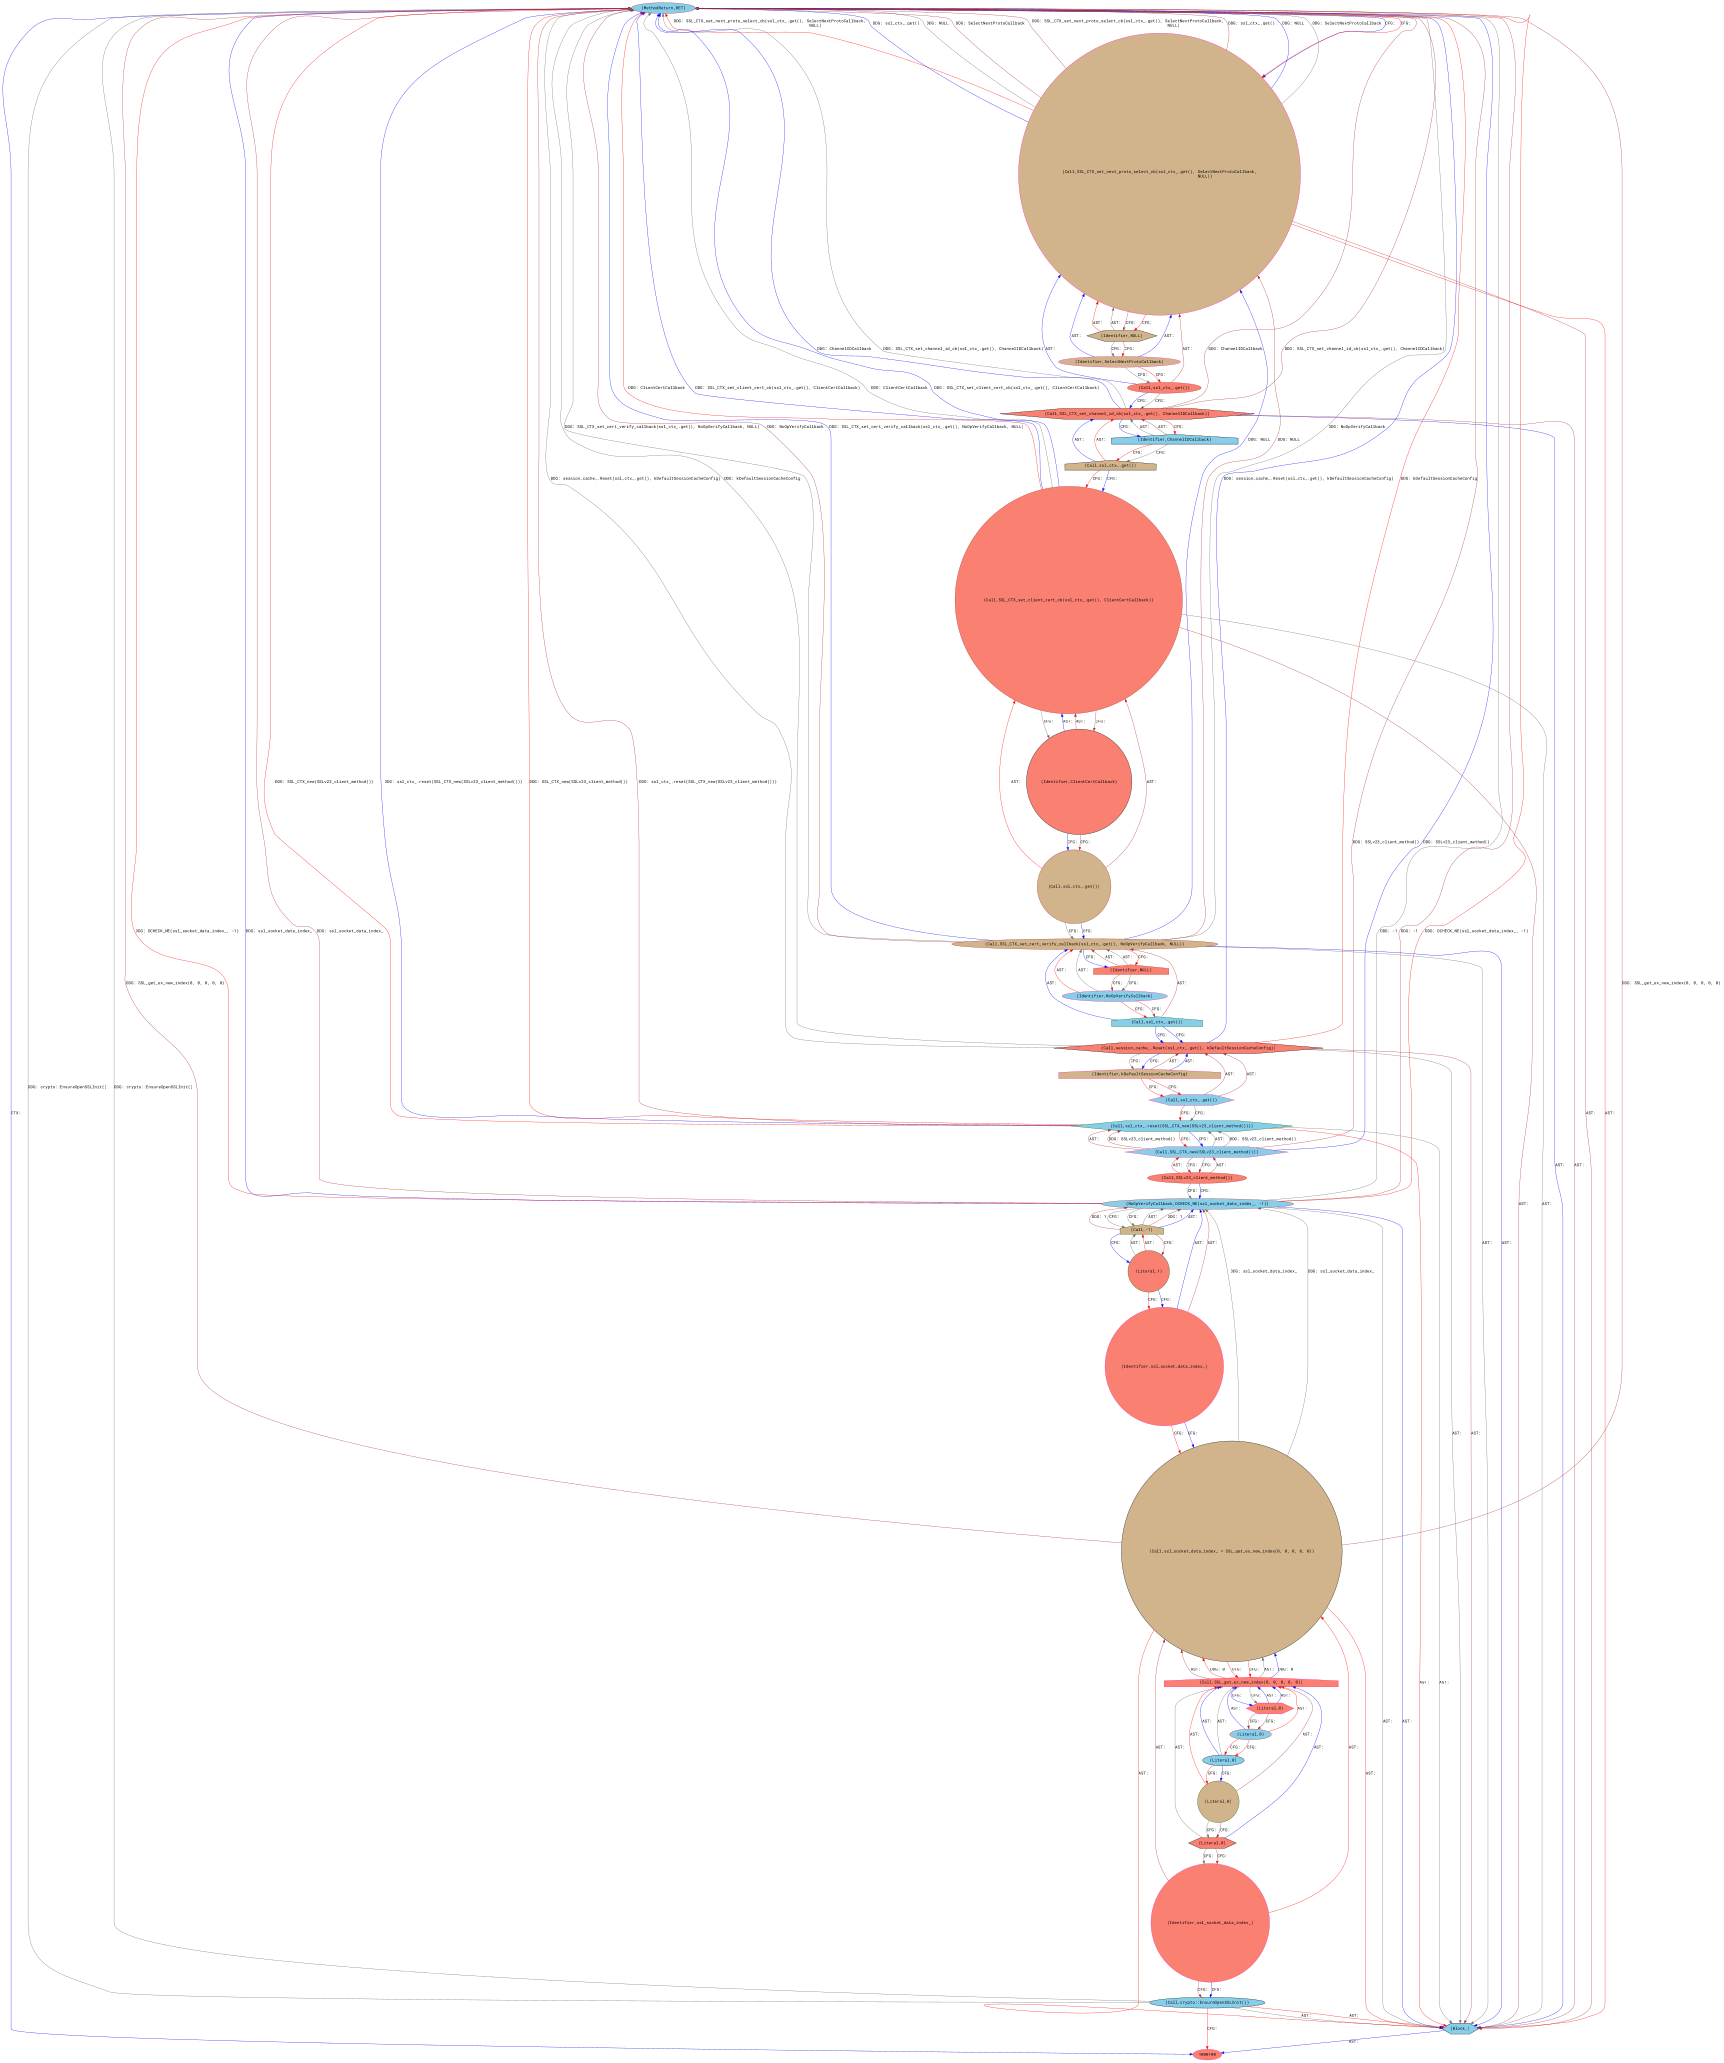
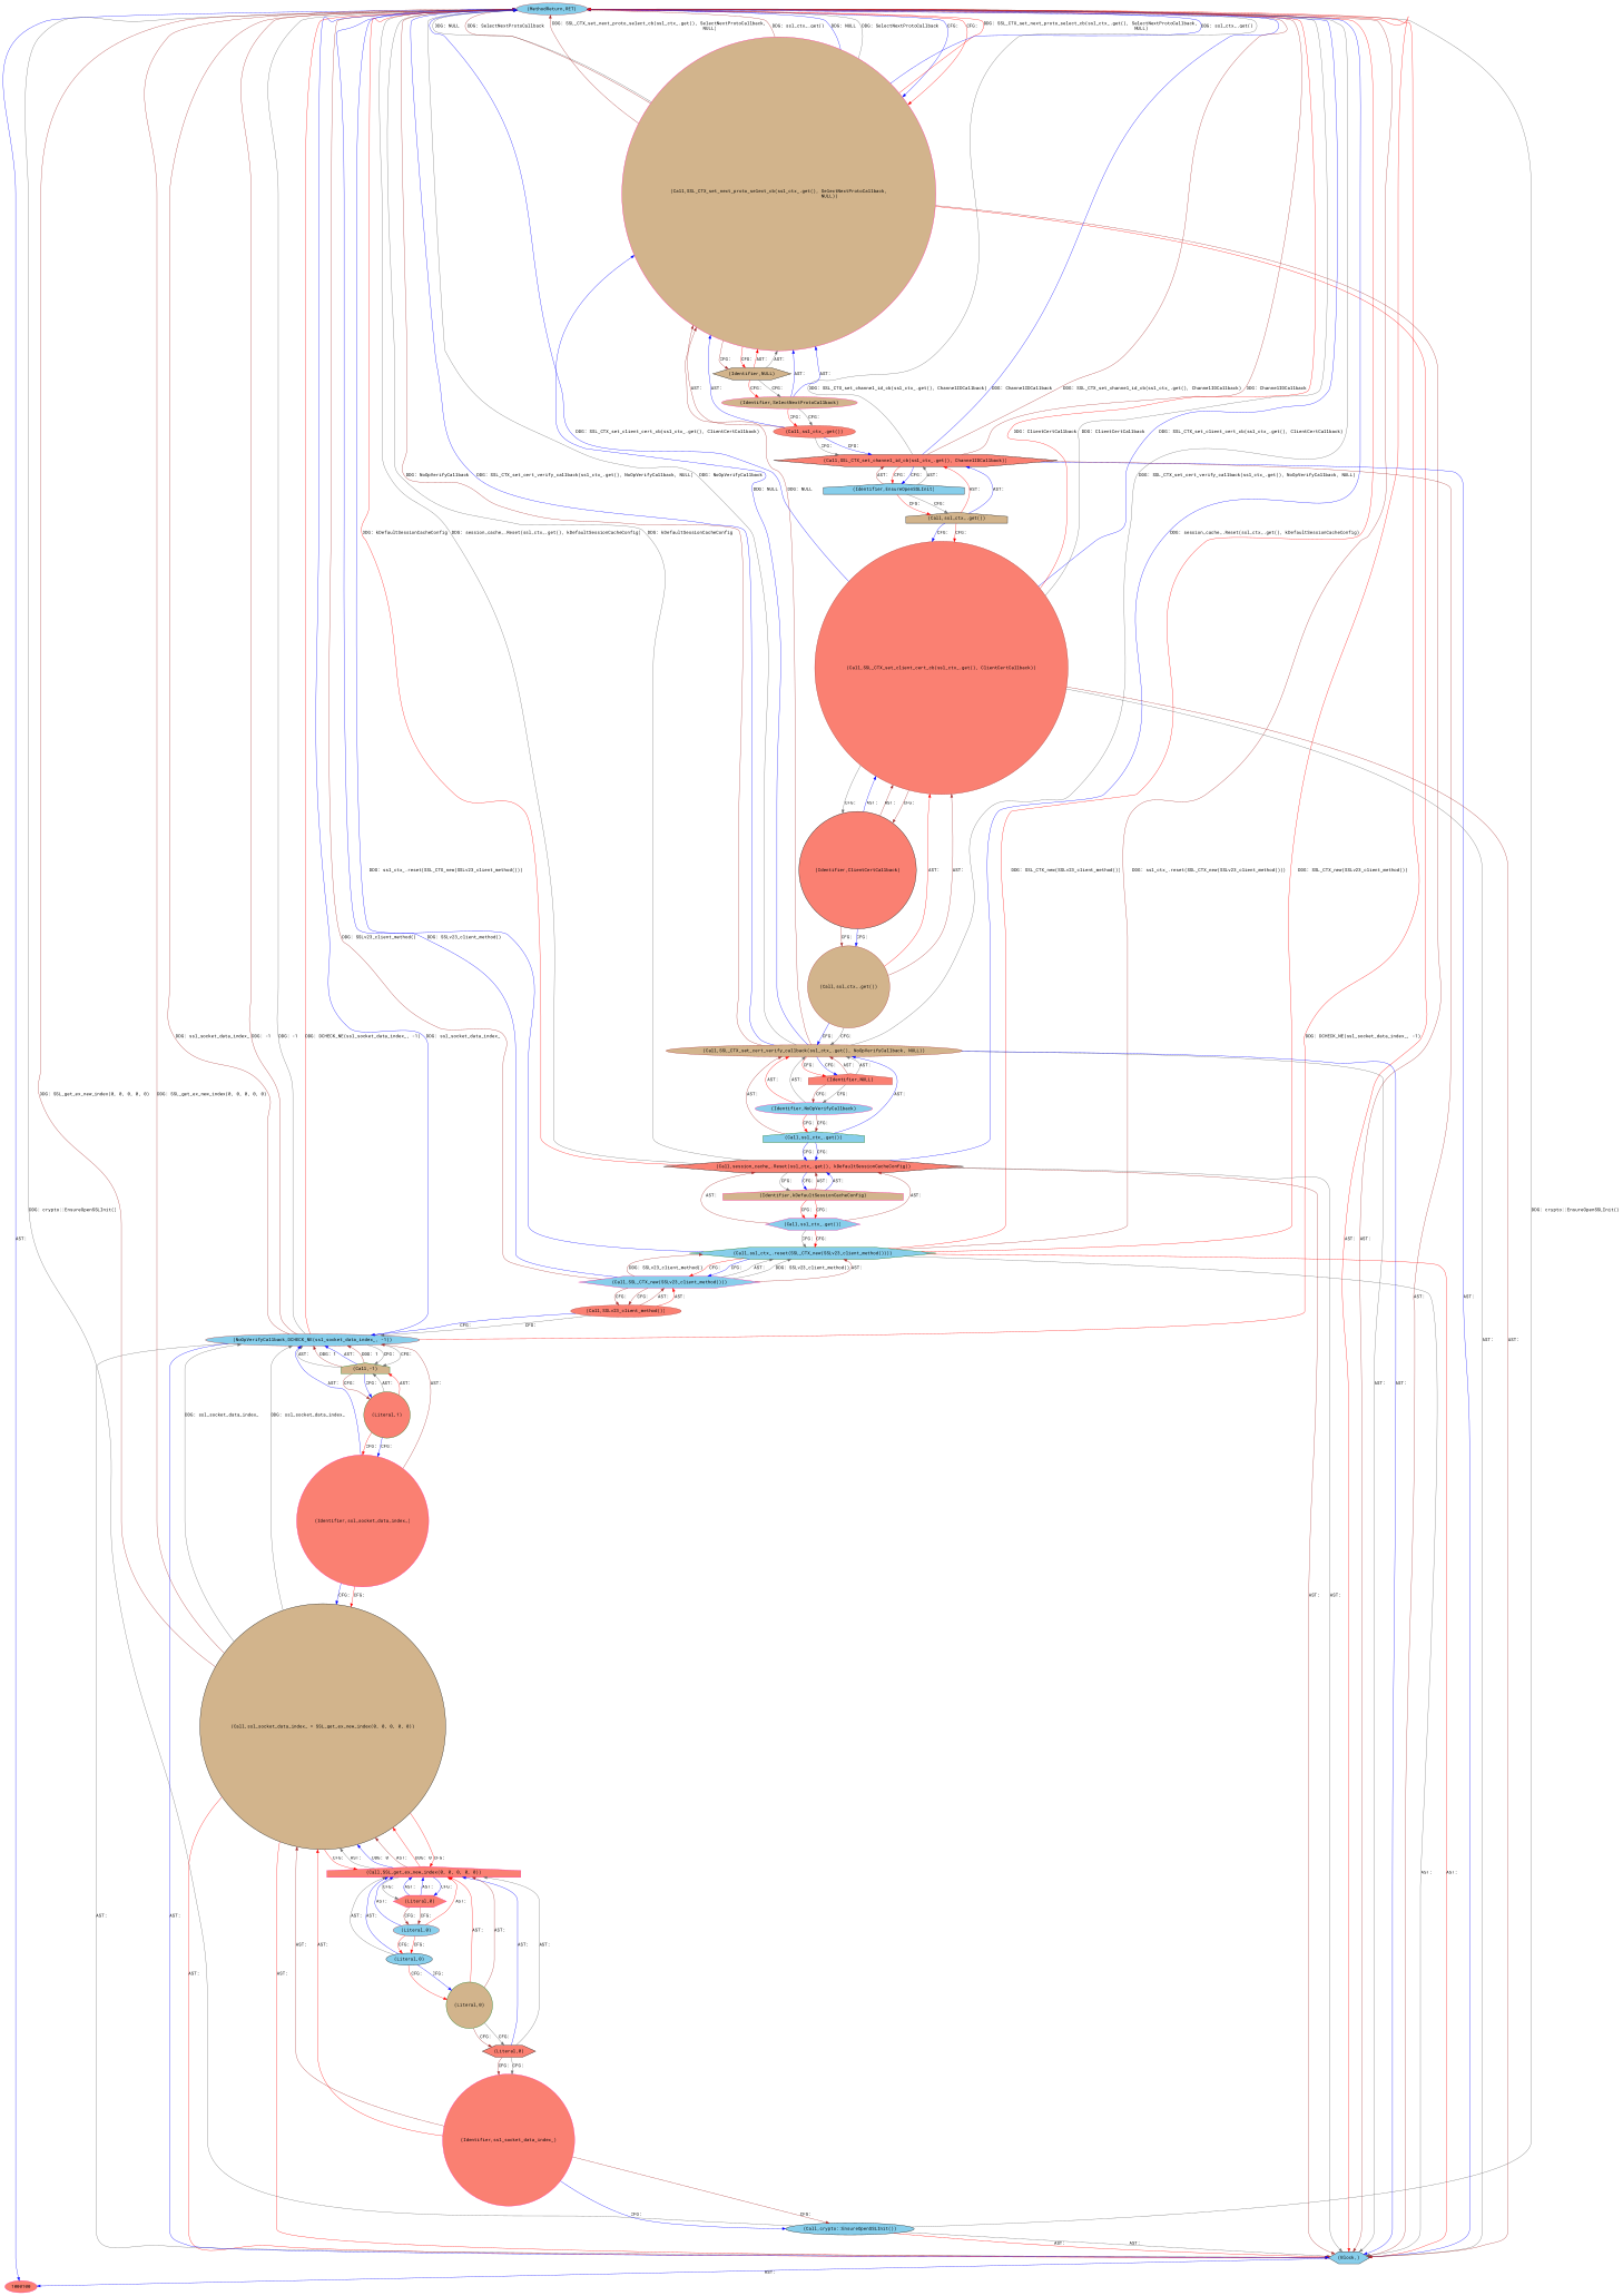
  digraph {
    fontname="Roboto Mono"
    node [color=black fillcolor=salmon fontname="Roboto Mono" shape=ellipse style=filled]
    edge [color=blue fontname="Roboto Mono"]
    n1 [fillcolor=skyblue label="(Block,)" shape=hexagon]
    1000100 [color=deeppink]
    n3 [color=brown fillcolor=skyblue label="(MethodReturn,RET)"]
    n4 [color=deeppink fillcolor=tan label="(Call,SSL_CTX_set_next_proto_select_cb(ssl_ctx_.get(), SelectNextProtoCallback,\n                                     NULL))" shape=circle]
    n5 [fillcolor=tan label="(Identifier,NULL)" shape=hexagon]
    n6 [color=brown label="(Call,ssl_ctx_.get())"]
    n7 [label="(Call,SSL_CTX_set_channel_id_cb(ssl_ctx_.get(), ChannelIDCallback))" shape=hexagon]
-   n8 [fillcolor=skyblue label="(Identifier,ChannelIDCallback)" shape=house]
+   n8 [fillcolor=skyblue label="(Identifier,EnsureOpenSSLInit)" shape=house]
    n9 [color=deeppink fillcolor=tan label="(Identifier,SelectNextProtoCallback)"]
    n10 [fillcolor=skyblue label="(Call,crypto::EnsureOpenSSLInit())"]
    n11 [color=deeppink label="(Call,SSL_get_ex_new_index(0, 0, 0, 0, 0))" shape=house]
    n12 [fillcolor=tan label="(Call,ssl_socket_data_index_ = SSL_get_ex_new_index(0, 0, 0, 0, 0))" shape=circle]
    n13 [color=deeppink label="(Literal,0)" shape=hexagon]
    n14 [color=brown fillcolor=skyblue label="(NoOpVerifyCallback,DCHECK_NE(ssl_socket_data_index_, -1))"]
    n15 [color=brown fillcolor=skyblue label="(Literal,0)"]
    n16 [color=darkgreen fillcolor=tan label="(Call,-1)" shape=house]
    n17 [color=deeppink label="(Identifier,ssl_socket_data_index_)" shape=circle]
    n18 [label="(Literal,0)" shape=hexagon]
    n19 [color=darkgreen fillcolor=tan label="(Literal,0)" shape=circle]
    n20 [fillcolor=skyblue label="(Literal,0)"]
    n21 [color=deeppink label="(Identifier,ssl_socket_data_index_)" shape=circle]
    n22 [color=darkgreen label="(Literal,1)" shape=circle]
    n23 [color=deeppink fillcolor=skyblue label="(Call,SSL_CTX_new(SSLv23_client_method()))" shape=hexagon]
    n24 [color=brown label="(Call,SSLv23_client_method())"]
    n25 [color=darkgreen fillcolor=skyblue label="(Call,ssl_ctx_.reset(SSL_CTX_new(SSLv23_client_method())))" shape=hexagon]
    n26 [color=deeppink fillcolor=skyblue label="(Call,ssl_ctx_.get())" shape=hexagon]
    n27 [label="(Call,session_cache_.Reset(ssl_ctx_.get(), kDefaultSessionCacheConfig))" shape=hexagon]
    n28 [color=deeppink fillcolor=tan label="(Identifier,kDefaultSessionCacheConfig)" shape=house]
    n29 [color=darkgreen fillcolor=skyblue label="(Call,ssl_ctx_.get())" shape=house]
    n30 [color=brown fillcolor=tan label="(Call,SSL_CTX_set_cert_verify_callback(ssl_ctx_.get(), NoOpVerifyCallback, NULL))"]
    n31 [color=brown label="(Identifier,NULL)" shape=house]
    n32 [color=deeppink fillcolor=skyblue label="(Identifier,NoOpVerifyCallback)"]
    n33 [color=brown fillcolor=tan label="(Call,ssl_ctx_.get())" shape=circle]
    n34 [color=brown label="(Call,SSL_CTX_set_client_cert_cb(ssl_ctx_.get(), ClientCertCallback))" shape=circle]
    n35 [label="(Identifier,ClientCertCallback)" shape=circle]
    n36 [fillcolor=tan label="(Call,ssl_ctx_.get())" shape=house]
    n1 -> 1000100 [label="AST: "]
-   n3 -> 1000100 [label="CTX: "]
+   n3 -> 1000100 [label="AST: "]
    n3 -> n4 [label="CFG: "]
    n3 -> n4 [color=red label="CFG: "]
    n4 -> n1 [color=brown label="AST: "]
    n4 -> n1 [color=red label="AST: "]
    n4 -> n3 [color=red label="DDG: SSL_CTX_set_next_proto_select_cb(ssl_ctx_.get(), SelectNextProtoCallback,\n                                     NULL)"]
    n4 -> n3 [label="DDG: ssl_ctx_.get()"]
    n4 -> n3 [color=gray40 label="DDG: NULL"]
    n4 -> n3 [color=brown label="DDG: SelectNextProtoCallback"]
    n4 -> n3 [color=brown label="DDG: SSL_CTX_set_next_proto_select_cb(ssl_ctx_.get(), SelectNextProtoCallback,\n                                     NULL)"]
    n4 -> n3 [color=brown label="DDG: ssl_ctx_.get()"]
    n4 -> n3 [label="DDG: NULL"]
    n4 -> n3 [color=gray40 label="DDG: SelectNextProtoCallback"]
    n4 -> n5 [color=brown label="CFG: "]
    n4 -> n5 [color=red label="CFG: "]
    n5 -> n4 [color=red label="AST: "]
    n5 -> n4 [color=gray40 label="AST: "]
    n5 -> n9 [color=gray40 label="CFG: "]
    n5 -> n9 [color=red label="CFG: "]
    n6 -> n4 [color=brown label="AST: "]
    n6 -> n4 [label="AST: "]
    n6 -> n7 [label="CFG: "]
    n6 -> n7 [color=gray40 label="CFG: "]
    n7 -> n1 [label="AST: "]
    n7 -> n1 [color=brown label="AST: "]
    n7 -> n3 [label="DDG: ChannelIDCallback"]
    n7 -> n3 [color=gray40 label="DDG: SSL_CTX_set_channel_id_cb(ssl_ctx_.get(), ChannelIDCallback)"]
    n7 -> n3 [color=brown label="DDG: ChannelIDCallback"]
    n7 -> n3 [color=brown label="DDG: SSL_CTX_set_channel_id_cb(ssl_ctx_.get(), ChannelIDCallback)"]
    n7 -> n8 [color=red label="CFG: "]
    n7 -> n8 [label="CFG: "]
    n8 -> n7 [color=gray40 label="AST: "]
    n8 -> n7 [color=brown label="AST: "]
    n8 -> n36 [color=gray40 label="CFG: "]
    n8 -> n36 [color=red label="CFG: "]
    n9 -> n4 [label="AST: "]
    n9 -> n4 [label="AST: "]
    n9 -> n6 [color=gray40 label="CFG: "]
    n9 -> n6 [color=red label="CFG: "]
    n10 -> n1 [color=gray40 label="AST: "]
    n10 -> n1 [color=red label="AST: "]
-   n10 -> 1000100 [color=red label="CFG: "]
    n10 -> n3 [color=gray40 label="DDG: crypto::EnsureOpenSSLInit()"]
    n10 -> n3 [color=gray40 label="DDG: crypto::EnsureOpenSSLInit()"]
    n11 -> n12 [color=gray40 label="AST: "]
    n11 -> n12 [label="DDG: 0"]
    n11 -> n12 [color=brown label="AST: "]
    n11 -> n12 [color=red label="DDG: 0"]
    n11 -> n13 [label="CFG: "]
    n11 -> n13 [color=gray40 label="CFG: "]
    n12 -> n1 [color=red label="AST: "]
    n12 -> n1 [color=red label="AST: "]
    n12 -> n3 [color=brown label="DDG: SSL_get_ex_new_index(0, 0, 0, 0, 0)"]
    n12 -> n3 [color=brown label="DDG: SSL_get_ex_new_index(0, 0, 0, 0, 0)"]
    n12 -> n11 [color=red label="CFG: "]
    n12 -> n11 [color=red label="CFG: "]
    n12 -> n14 [color=gray40 label="DDG: ssl_socket_data_index_"]
    n12 -> n14 [color=gray40 label="DDG: ssl_socket_data_index_"]
    n13 -> n11 [label="AST: "]
    n13 -> n11 [label="AST: "]
    n13 -> n15 [color=brown label="CFG: "]
    n13 -> n15 [color=brown label="CFG: "]
    n14 -> n1 [color=gray40 label="AST: "]
    n14 -> n1 [label="AST: "]
    n14 -> n3 [label="DDG: ssl_socket_data_index_"]
    n14 -> n3 [color=brown label="DDG: -1"]
    n14 -> n3 [color=red label="DDG: DCHECK_NE(ssl_socket_data_index_, -1)"]
    n14 -> n3 [color=brown label="DDG: ssl_socket_data_index_"]
    n14 -> n3 [color=gray40 label="DDG: -1"]
    n14 -> n3 [color=red label="DDG: DCHECK_NE(ssl_socket_data_index_, -1)"]
    n14 -> n16 [color=gray40 label="CFG: "]
    n14 -> n16 [color=gray40 label="CFG: "]
    n15 -> n11 [label="AST: "]
    n15 -> n11 [color=red label="AST: "]
    n15 -> n20 [color=red label="CFG: "]
    n15 -> n20 [color=red label="CFG: "]
    n16 -> n14 [color=gray40 label="AST: "]
    n16 -> n14 [color=brown label="DDG: 1"]
    n16 -> n14 [label="AST: "]
    n16 -> n14 [color=brown label="DDG: 1"]
    n16 -> n22 [color=brown label="CFG: "]
    n16 -> n22 [label="CFG: "]
    n17 -> n10 [label="CFG: "]
    n17 -> n10 [color=brown label="CFG: "]
    n17 -> n12 [color=brown label="AST: "]
    n17 -> n12 [color=red label="AST: "]
    n18 -> n11 [label="AST: "]
    n18 -> n11 [color=gray40 label="AST: "]
    n18 -> n17 [color=brown label="CFG: "]
    n18 -> n17 [color=gray40 label="CFG: "]
    n19 -> n11 [color=red label="AST: "]
    n19 -> n11 [color=brown label="AST: "]
    n19 -> n18 [color=gray40 label="CFG: "]
    n19 -> n18 [color=brown label="CFG: "]
    n20 -> n11 [label="AST: "]
    n20 -> n11 [color=gray40 label="AST: "]
    n20 -> n19 [label="CFG: "]
    n20 -> n19 [color=red label="CFG: "]
    n21 -> n12 [label="CFG: "]
    n21 -> n12 [color=red label="CFG: "]
    n21 -> n14 [label="AST: "]
    n21 -> n14 [color=brown label="AST: "]
    n22 -> n16 [color=gray40 label="AST: "]
    n22 -> n16 [color=red label="AST: "]
    n22 -> n21 [color=red label="CFG: "]
    n22 -> n21 [label="CFG: "]
    n23 -> n3 [label="DDG: SSLv23_client_method()"]
    n23 -> n3 [color=brown label="DDG: SSLv23_client_method()"]
    n23 -> n24 [color=brown label="CFG: "]
    n23 -> n24 [color=brown label="CFG: "]
    n23 -> n25 [color=gray40 label="AST: "]
    n23 -> n25 [color=gray40 label="DDG: SSLv23_client_method()"]
    n23 -> n25 [color=brown label="AST: "]
    n23 -> n25 [color=brown label="DDG: SSLv23_client_method()"]
    n24 -> n14 [color=gray40 label="CFG: "]
    n24 -> n14 [label="CFG: "]
    n24 -> n23 [color=brown label="AST: "]
    n24 -> n23 [color=red label="AST: "]
    n25 -> n1 [color=red label="AST: "]
    n25 -> n1 [color=gray40 label="AST: "]
    n25 -> n3 [color=brown label="DDG: ssl_ctx_.reset(SSL_CTX_new(SSLv23_client_method()))"]
    n25 -> n3 [color=red label="DDG: SSL_CTX_new(SSLv23_client_method())"]
    n25 -> n3 [label="DDG: ssl_ctx_.reset(SSL_CTX_new(SSLv23_client_method()))"]
    n25 -> n3 [color=red label="DDG: SSL_CTX_new(SSLv23_client_method())"]
    n25 -> n23 [label="CFG: "]
    n25 -> n23 [color=red label="CFG: "]
    n26 -> n25 [color=gray40 label="CFG: "]
    n26 -> n25 [color=red label="CFG: "]
    n26 -> n27 [color=brown label="AST: "]
    n26 -> n27 [color=brown label="AST: "]
    n27 -> n1 [color=brown label="AST: "]
    n27 -> n1 [color=gray40 label="AST: "]
    n27 -> n3 [color=gray40 label="DDG: session_cache_.Reset(ssl_ctx_.get(), kDefaultSessionCacheConfig)"]
    n27 -> n3 [color=gray40 label="DDG: kDefaultSessionCacheConfig"]
    n27 -> n3 [label="DDG: session_cache_.Reset(ssl_ctx_.get(), kDefaultSessionCacheConfig)"]
    n27 -> n3 [color=red label="DDG: kDefaultSessionCacheConfig"]
    n27 -> n28 [color=gray40 label="CFG: "]
    n27 -> n28 [label="CFG: "]
    n28 -> n26 [color=red label="CFG: "]
    n28 -> n26 [color=red label="CFG: "]
    n28 -> n27 [color=brown label="AST: "]
    n28 -> n27 [label="AST: "]
    n29 -> n27 [label="CFG: "]
    n29 -> n27 [label="CFG: "]
    n29 -> n30 [color=brown label="AST: "]
    n29 -> n30 [label="AST: "]
    n30 -> n1 [color=gray40 label="AST: "]
    n30 -> n1 [label="AST: "]
    n30 -> n3 [color=brown label="DDG: NoOpVerifyCallback"]
    n30 -> n3 [label="DDG: SSL_CTX_set_cert_verify_callback(ssl_ctx_.get(), NoOpVerifyCallback, NULL)"]
    n30 -> n3 [color=gray40 label="DDG: NoOpVerifyCallback"]
    n30 -> n3 [color=gray40 label="DDG: SSL_CTX_set_cert_verify_callback(ssl_ctx_.get(), NoOpVerifyCallback, NULL)"]
    n30 -> n4 [color=brown label="DDG: NULL"]
    n30 -> n4 [label="DDG: NULL"]
    n30 -> n31 [color=red label="CFG: "]
    n30 -> n31 [label="CFG: "]
    n31 -> n30 [color=brown label="AST: "]
    n31 -> n30 [color=gray40 label="AST: "]
    n31 -> n32 [color=gray40 label="CFG: "]
    n31 -> n32 [color=brown label="CFG: "]
    n32 -> n29 [color=red label="CFG: "]
    n32 -> n29 [color=brown label="CFG: "]
    n32 -> n30 [color=red label="AST: "]
    n32 -> n30 [color=gray40 label="AST: "]
    n33 -> n30 [label="CFG: "]
    n33 -> n30 [color=gray40 label="CFG: "]
    n33 -> n34 [color=brown label="AST: "]
    n33 -> n34 [color=red label="AST: "]
    n34 -> n1 [color=gray40 label="AST: "]
    n34 -> n1 [color=brown label="AST: "]
    n34 -> n3 [label="DDG: SSL_CTX_set_client_cert_cb(ssl_ctx_.get(), ClientCertCallback)"]
    n34 -> n3 [color=gray40 label="DDG: ClientCertCallback"]
    n34 -> n3 [label="DDG: SSL_CTX_set_client_cert_cb(ssl_ctx_.get(), ClientCertCallback)"]
    n34 -> n3 [color=red label="DDG: ClientCertCallback"]
    n34 -> n35 [color=brown label="CFG: "]
    n34 -> n35 [color=gray40 label="CFG: "]
    n35 -> n33 [label="CFG: "]
    n35 -> n33 [color=brown label="CFG: "]
    n35 -> n34 [label="AST: "]
    n35 -> n34 [color=brown label="AST: "]
    n36 -> n7 [label="AST: "]
    n36 -> n7 [color=red label="AST: "]
    n36 -> n34 [label="CFG: "]
    n36 -> n34 [color=red label="CFG: "]
  }
